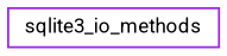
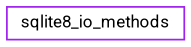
  digraph {
    rankdir=LR
    fontname=Roboto
-   n1 [color=purple fillcolor=white fontname=Roboto fontsize=10 height=0.2 label=sqlite3_io_methods shape=box style=filled width=0.4]
+   n1 [color=purple fillcolor=white fontname=Roboto fontsize=10 height=0.2 label=sqlite8_io_methods shape=box style=filled width=0.4]
  }
